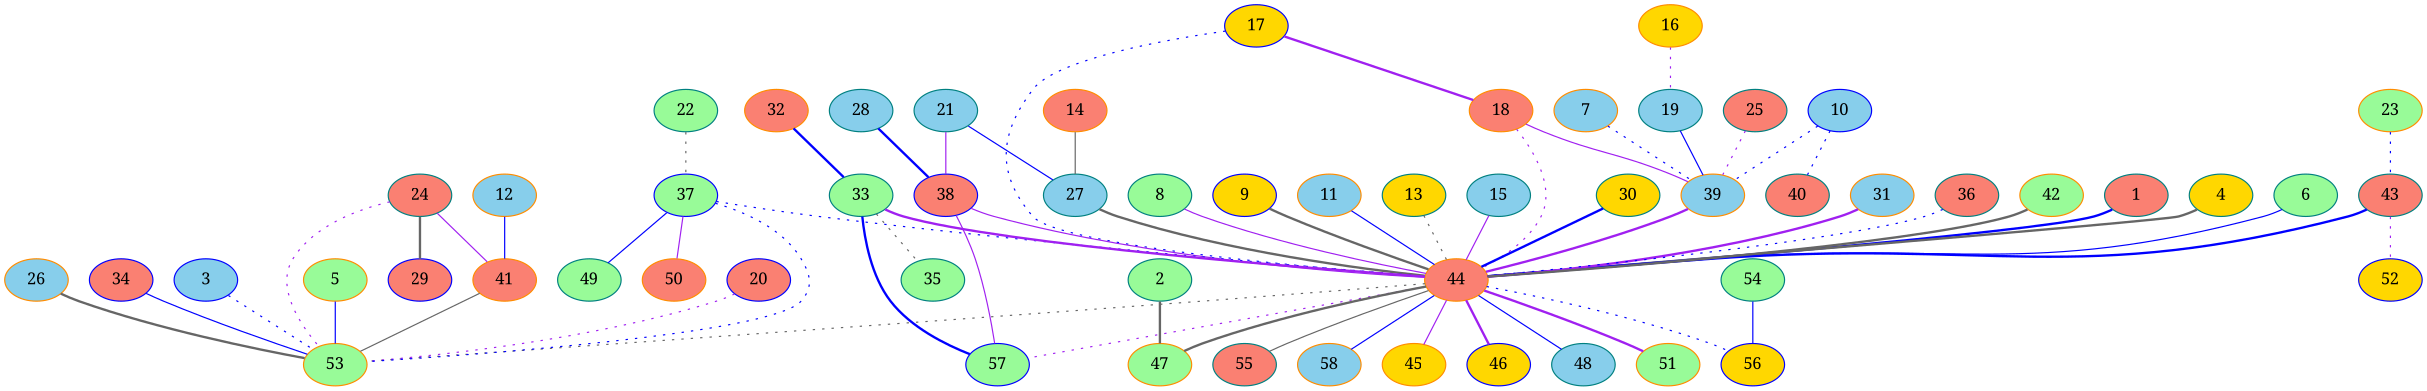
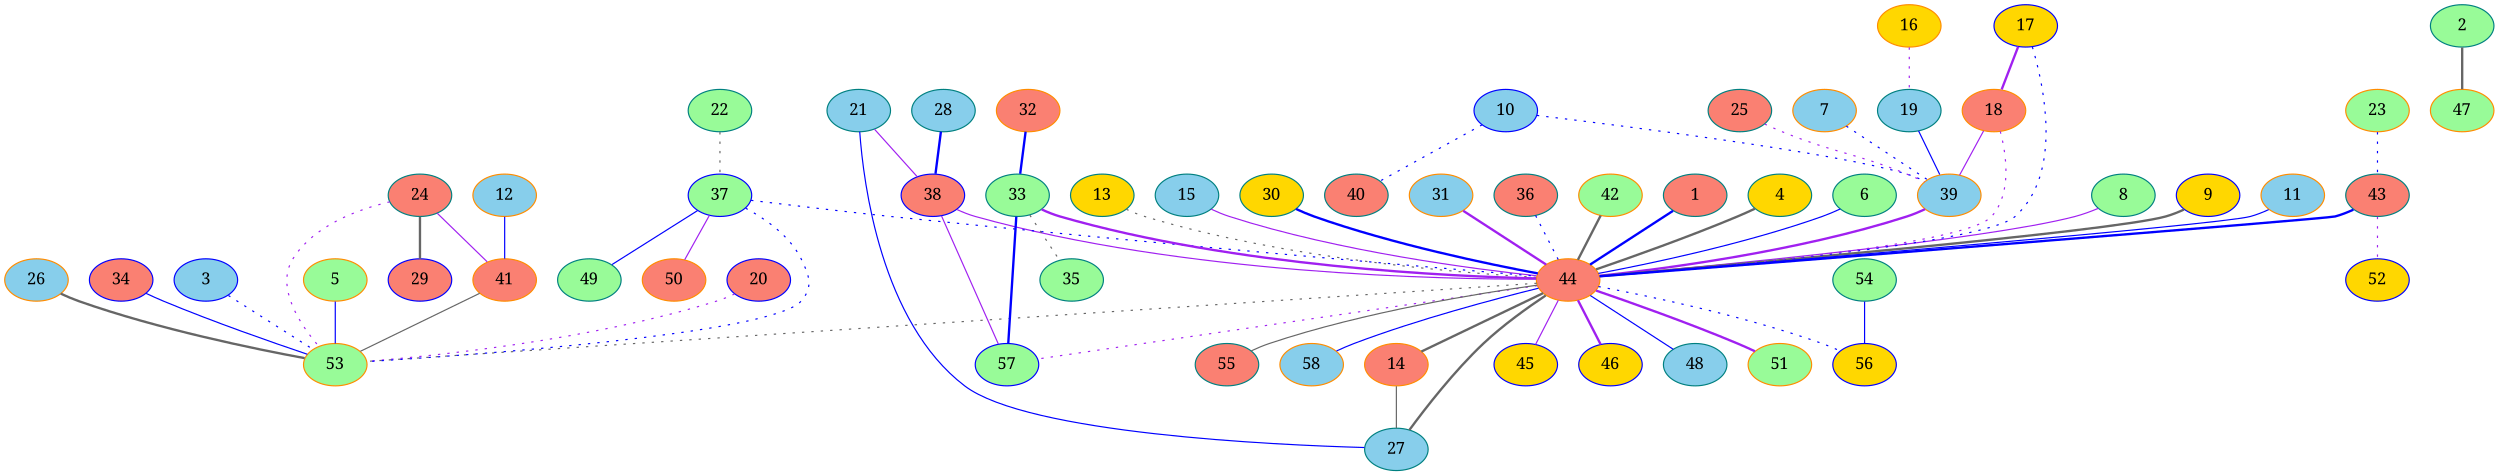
  graph {
    fontname="Noto Serif"
    node [color=teal fillcolor=salmon fontname="Noto Serif" style=filled]
    edge [color=blue fontname="Noto Serif" style=solid weight=1.0]
    44 [color=darkorange]
    1
    53 [color=darkorange fillcolor=palegreen]
    57 [color=blue fillcolor=palegreen]
-   45 [color=darkorange fillcolor=gold]
+   45 [color=blue fillcolor=gold]
    46 [color=blue fillcolor=gold]
    47 [color=darkorange fillcolor=palegreen]
    48 [fillcolor=skyblue]
    51 [color=darkorange fillcolor=palegreen]
    55
    56 [color=blue fillcolor=gold]
    58 [color=darkorange fillcolor=skyblue]
    2 [fillcolor=palegreen]
    3 [color=blue fillcolor=skyblue]
    4 [fillcolor=gold]
    5 [color=darkorange fillcolor=palegreen]
    6 [fillcolor=palegreen]
    7 [color=darkorange fillcolor=skyblue]
    39 [color=darkorange fillcolor=skyblue]
    8 [fillcolor=palegreen]
    9 [color=blue fillcolor=gold]
    10 [color=blue fillcolor=skyblue]
    40
    11 [color=darkorange fillcolor=skyblue]
    12 [color=darkorange fillcolor=skyblue]
    41 [color=darkorange]
    13 [fillcolor=gold]
    14 [color=darkorange]
    27 [fillcolor=skyblue]
    15 [fillcolor=skyblue]
    16 [color=darkorange fillcolor=gold]
    19 [fillcolor=skyblue]
    17 [color=blue fillcolor=gold]
    18 [color=darkorange]
    20 [color=blue]
    21 [fillcolor=skyblue]
    38 [color=blue]
    22 [fillcolor=palegreen]
    37 [color=blue fillcolor=palegreen]
    49 [fillcolor=palegreen]
    50 [color=darkorange]
    23 [color=darkorange fillcolor=palegreen]
    43
    52 [color=blue fillcolor=gold]
    24
    29 [color=blue]
    25
    26 [color=darkorange fillcolor=skyblue]
    28 [fillcolor=skyblue]
    30 [fillcolor=gold]
    31 [color=darkorange fillcolor=skyblue]
    32 [color=darkorange]
    33 [fillcolor=palegreen]
    35 [fillcolor=palegreen]
    34 [color=blue]
    36
    42 [color=darkorange fillcolor=palegreen]
    54 [fillcolor=palegreen]
    44 -- 53 [color=gray40 style=dotted]
    44 -- 57 [color=purple style=dotted]
    44 -- 45 [color=purple]
    44 -- 46 [color=purple style=bold]
-   44 -- 47 [color=gray40 style=bold]
+   44 -- 14 [color=gray40 style=bold]
    44 -- 48
    44 -- 51 [color=purple style=bold]
    44 -- 55 [color=gray40]
    44 -- 56 [style=dotted]
    44 -- 58
    1 -- 44 [style=bold]
    2 -- 47 [color=gray40 style=bold]
    3 -- 53 [style=dotted]
    4 -- 44 [color=gray40 style=bold]
    5 -- 53
    6 -- 44
    7 -- 39 [style=dotted]
    39 -- 44 [color=purple style=bold]
    8 -- 44 [color=purple]
    9 -- 44 [color=gray40 style=bold]
    10 -- 39 [style=dotted]
    10 -- 40 [style=dotted]
    11 -- 44
    12 -- 41
    41 -- 53 [color=gray40]
    13 -- 44 [color=gray40 style=dotted]
    14 -- 27 [color=gray40]
    27 -- 44 [color=gray40 style=bold]
    15 -- 44 [color=purple]
    16 -- 19 [color=purple style=dotted]
    19 -- 39
    17 -- 44 [style=dotted]
    17 -- 18 [color=purple style=bold]
    18 -- 44 [color=purple style=dotted]
    18 -- 39 [color=purple]
    20 -- 53 [color=purple style=dotted]
    21 -- 27
    21 -- 38 [color=purple]
    38 -- 44 [color=purple]
    38 -- 57 [color=purple]
    22 -- 37 [color=gray40 style=dotted]
    37 -- 44 [style=dotted]
    37 -- 53 [style=dotted]
    37 -- 49
    37 -- 50 [color=purple]
    23 -- 43 [style=dotted]
    43 -- 44 [style=bold]
    43 -- 52 [color=purple style=dotted]
    24 -- 53 [color=purple style=dotted]
    24 -- 41 [color=purple]
    24 -- 29 [color=gray40 style=bold]
    25 -- 39 [color=purple style=dotted]
    26 -- 53 [color=gray40 style=bold]
    28 -- 38 [style=bold]
    30 -- 44 [style=bold]
    31 -- 44 [color=purple style=bold]
    32 -- 33 [style=bold]
    33 -- 44 [color=purple style=bold]
    33 -- 57 [style=bold]
    33 -- 35 [color=gray40 style=dotted]
    34 -- 53
    36 -- 44 [style=dotted]
    42 -- 44 [color=gray40 style=bold]
    54 -- 56
  }
